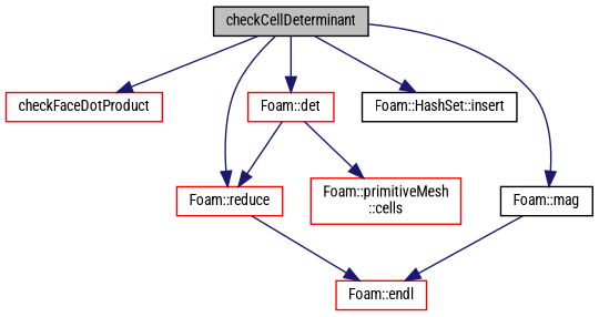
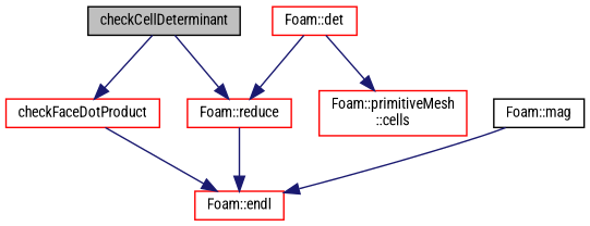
  digraph {
    fontname="Roboto Condensed"
    rankdir=TB
    node [color=red fontname="Roboto Condensed" fontsize=10 shape=record]
    edge [color=midnightblue fontname="Roboto Condensed" fontsize=10 labelfontname=Helvetica labelfontsize=10 style=solid]
    n1 [color=black fillcolor=grey75 fontcolor=black height=0.2 label=checkCellDeterminant style=filled width=0.4]
    n2 [height=0.2 label=checkFaceDotProduct width=0.4]
    n3 [height=0.2 label="Foam::reduce" width=0.4]
    n4 [height=0.2 label="Foam::det" width=0.4]
-   n5 [color=black height=0.2 label="Foam::HashSet::insert" width=0.4]
    n6 [color=black height=0.2 label="Foam::mag" width=0.4]
    n7 [height=0.2 label="Foam::primitiveMesh\l::cells" width=0.4]
    n8 [height=0.2 label="Foam::endl" width=0.4]
    n1 -> n2
    n1 -> n3
-   n1 -> n4
-   n1 -> n5
-   n1 -> n6
+   n2 -> n8
    n3 -> n8
    n4 -> n3
    n4 -> n7
    n6 -> n8
  }
